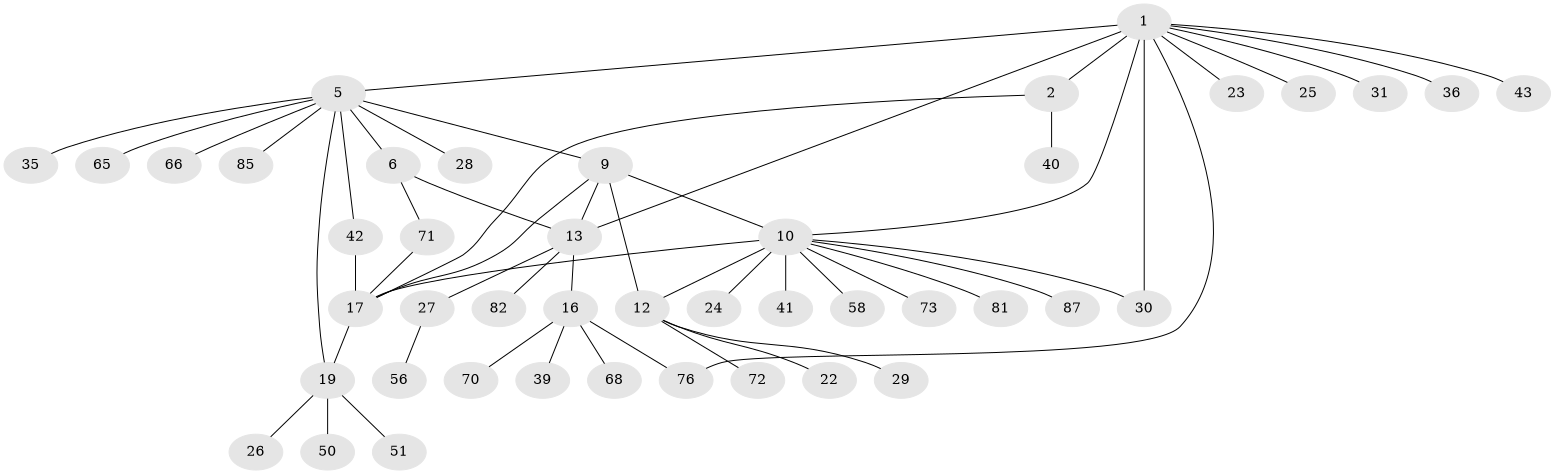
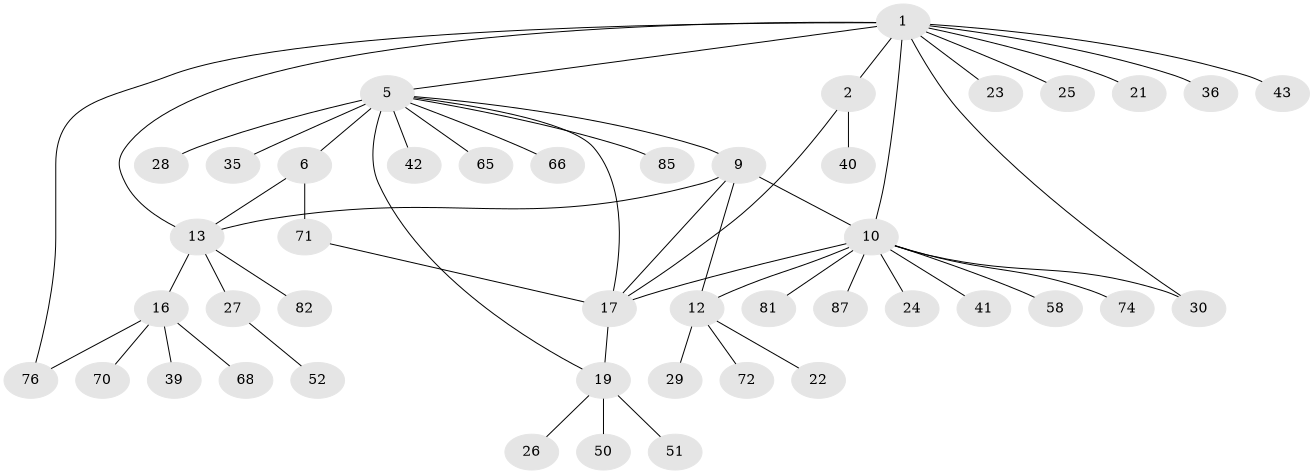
  graph {
    node [color=gray90 style=filled]
    1 [super="+3+47"]
    2 [super="+38+79"]
    5 [super="+7+8"]
    10 [super="+11"]
    13 [super="+14"]
    23
    25
    30 [super="+55+34"]
-   31
+   31 [label=21]
    36
    43
    76
    17 [super="+18+59+67+45"]
    40
    6
    9 [super="+60"]
    19 [super="+46"]
    28
    35 [super="+62"]
    42
    65
    66
    85
    12
    24
    41
    58
-   73
+   73 [label=74]
    81
    87
    16 [super="+21"]
    27
    82
    71
    26 [super="+80"]
    50
    51
    22 [super="+86"]
    29 [super="+44"]
    72
    39
    68
    70
-   56
+   56 [label=52]
    1 -- 2 [weight=3]
    1 -- 5
    1 -- 10
    1 -- 13
    1 -- 23
    1 -- 25
    1 -- 30
    1 -- 31
    1 -- 36
    1 -- 43
    1 -- 76
    2 -- 17
    2 -- 40
-   42 -- 17
+   5 -- 17
    5 -- 6 [weight=3]
    5 -- 9
    5 -- 19 [weight=2]
    5 -- 28
    5 -- 35
    5 -- 42
    5 -- 65
    5 -- 66
    5 -- 85
    10 -- 30
    10 -- 17
    10 -- 12 [weight=2]
    10 -- 24
    10 -- 41
    10 -- 58
    10 -- 73
    10 -- 81
    10 -- 87
    13 -- 16 [weight=3]
    13 -- 27
    13 -- 82
    17 -- 19 [weight=3]
    6 -- 13
    6 -- 71
    9 -- 10 [weight=2]
    9 -- 13
    9 -- 17
    9 -- 12
    19 -- 26
    19 -- 50
    19 -- 51
    12 -- 22
    12 -- 29
    12 -- 72
    16 -- 76
    16 -- 39
    16 -- 68
    16 -- 70
    27 -- 56
    71 -- 17
  }
